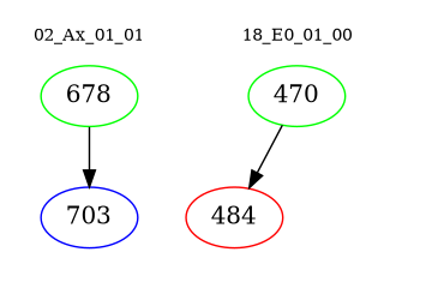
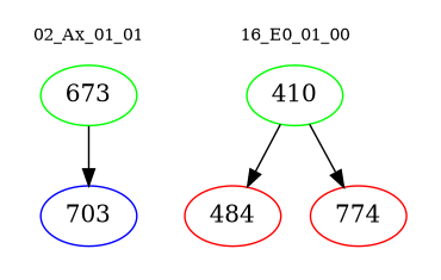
  digraph {
    node [color=green]
    edge [color=black]
-   n1 [label=678]
+   n1 [label=673]
    n2 [color=blue label=703]
-   n3 [label=470]
+   n3 [label=410]
    n4 [color=red label=484]
+   n5 [color=red label=774]
    subgraph cluster_1 {
      color=white
      fontsize=10
      label="02_Ax_01_01"
      n1
      n2
    }
    subgraph cluster_2 {
      color=white
      fontsize=10
-     label="18_E0_01_00"
+     label="16_E0_01_00"
      n3
      n4
+     n5
    }
    n1 -> n2
    n3 -> n4
+   n3 -> n5
  }
